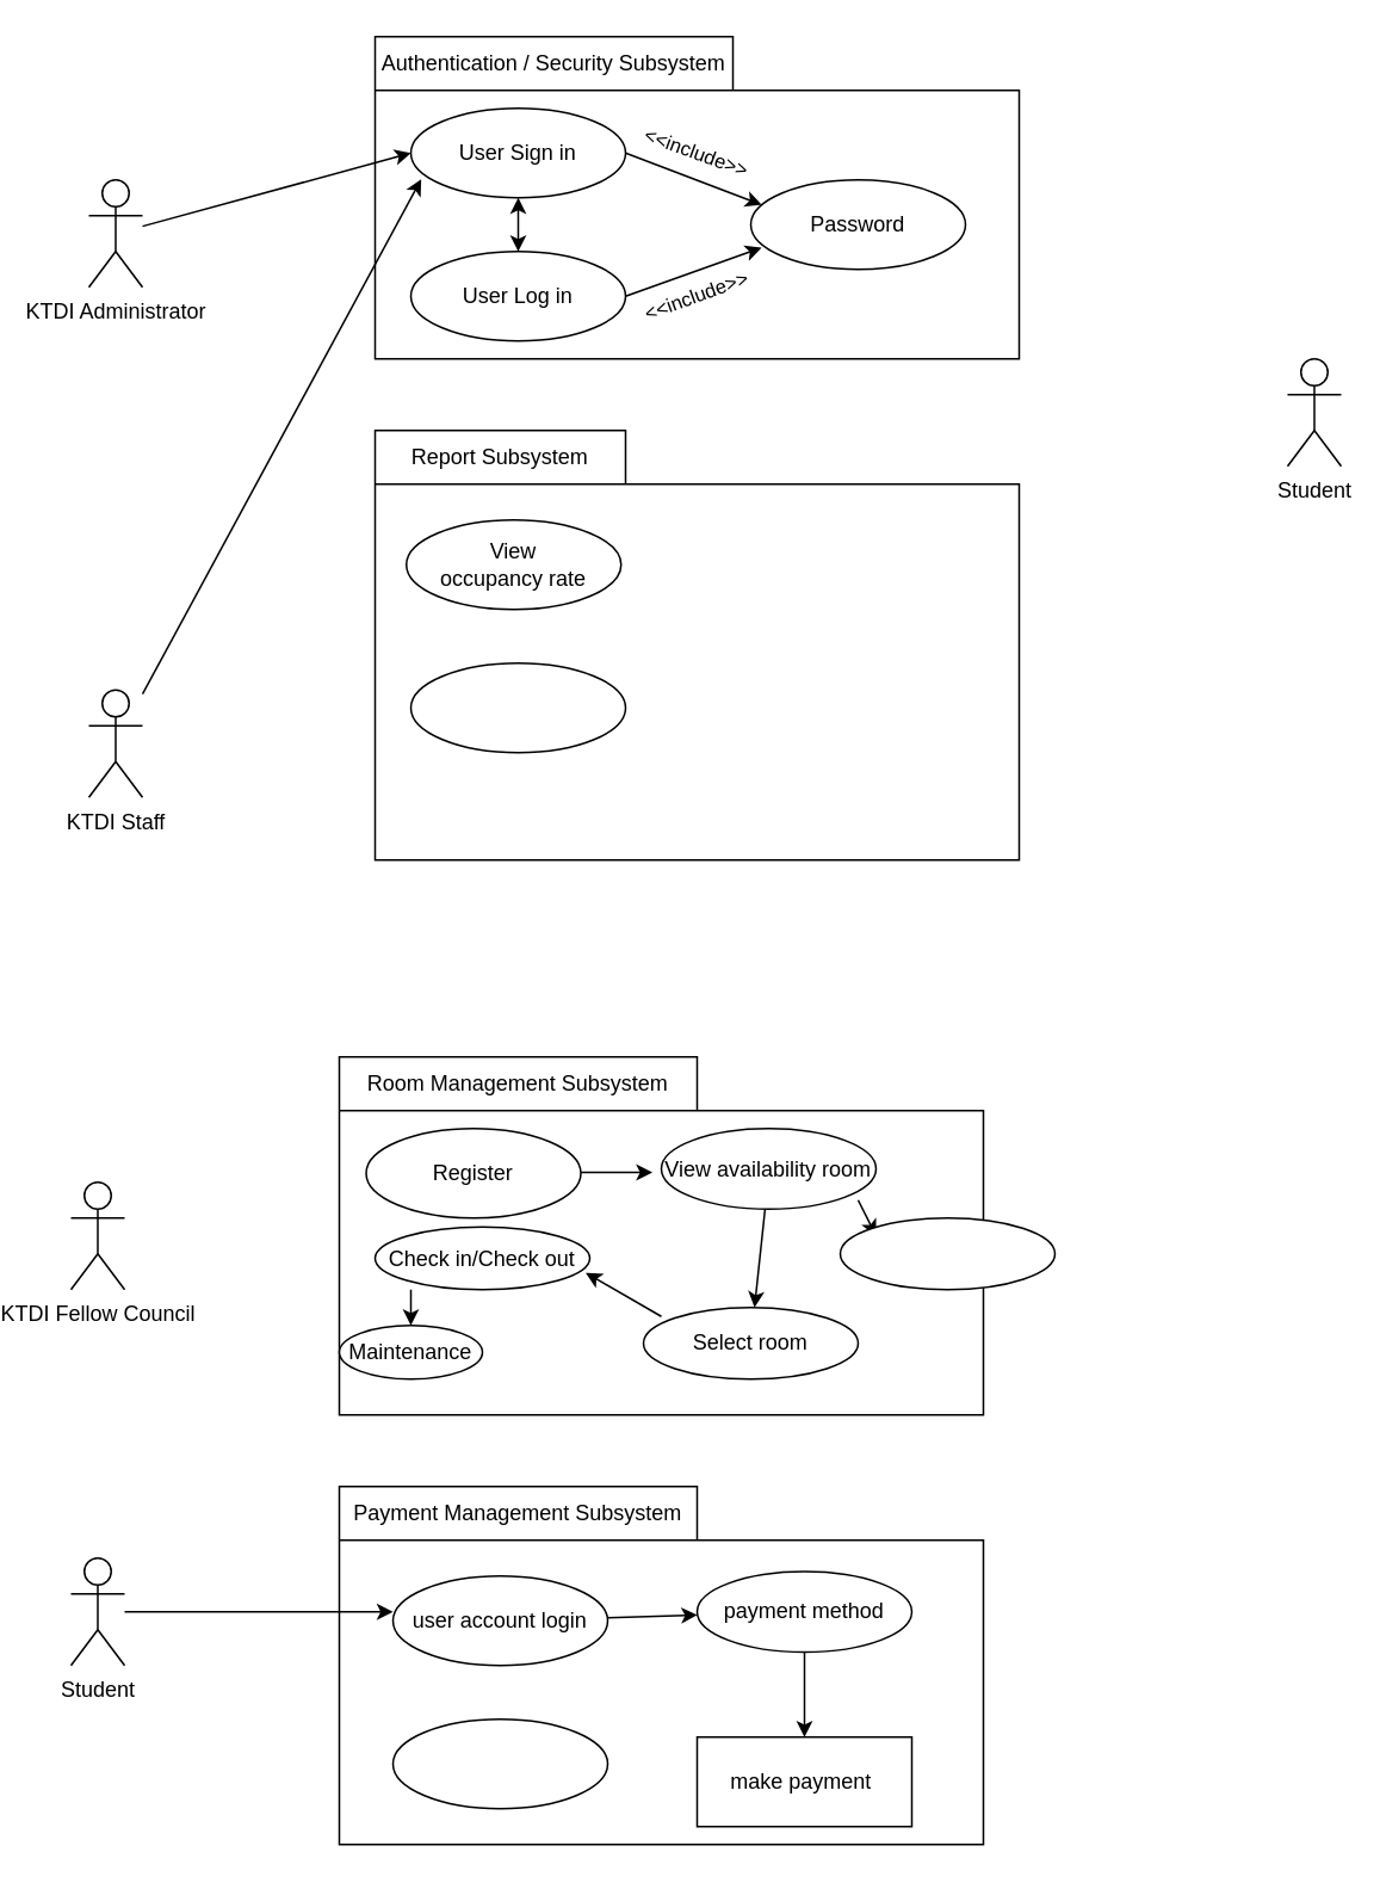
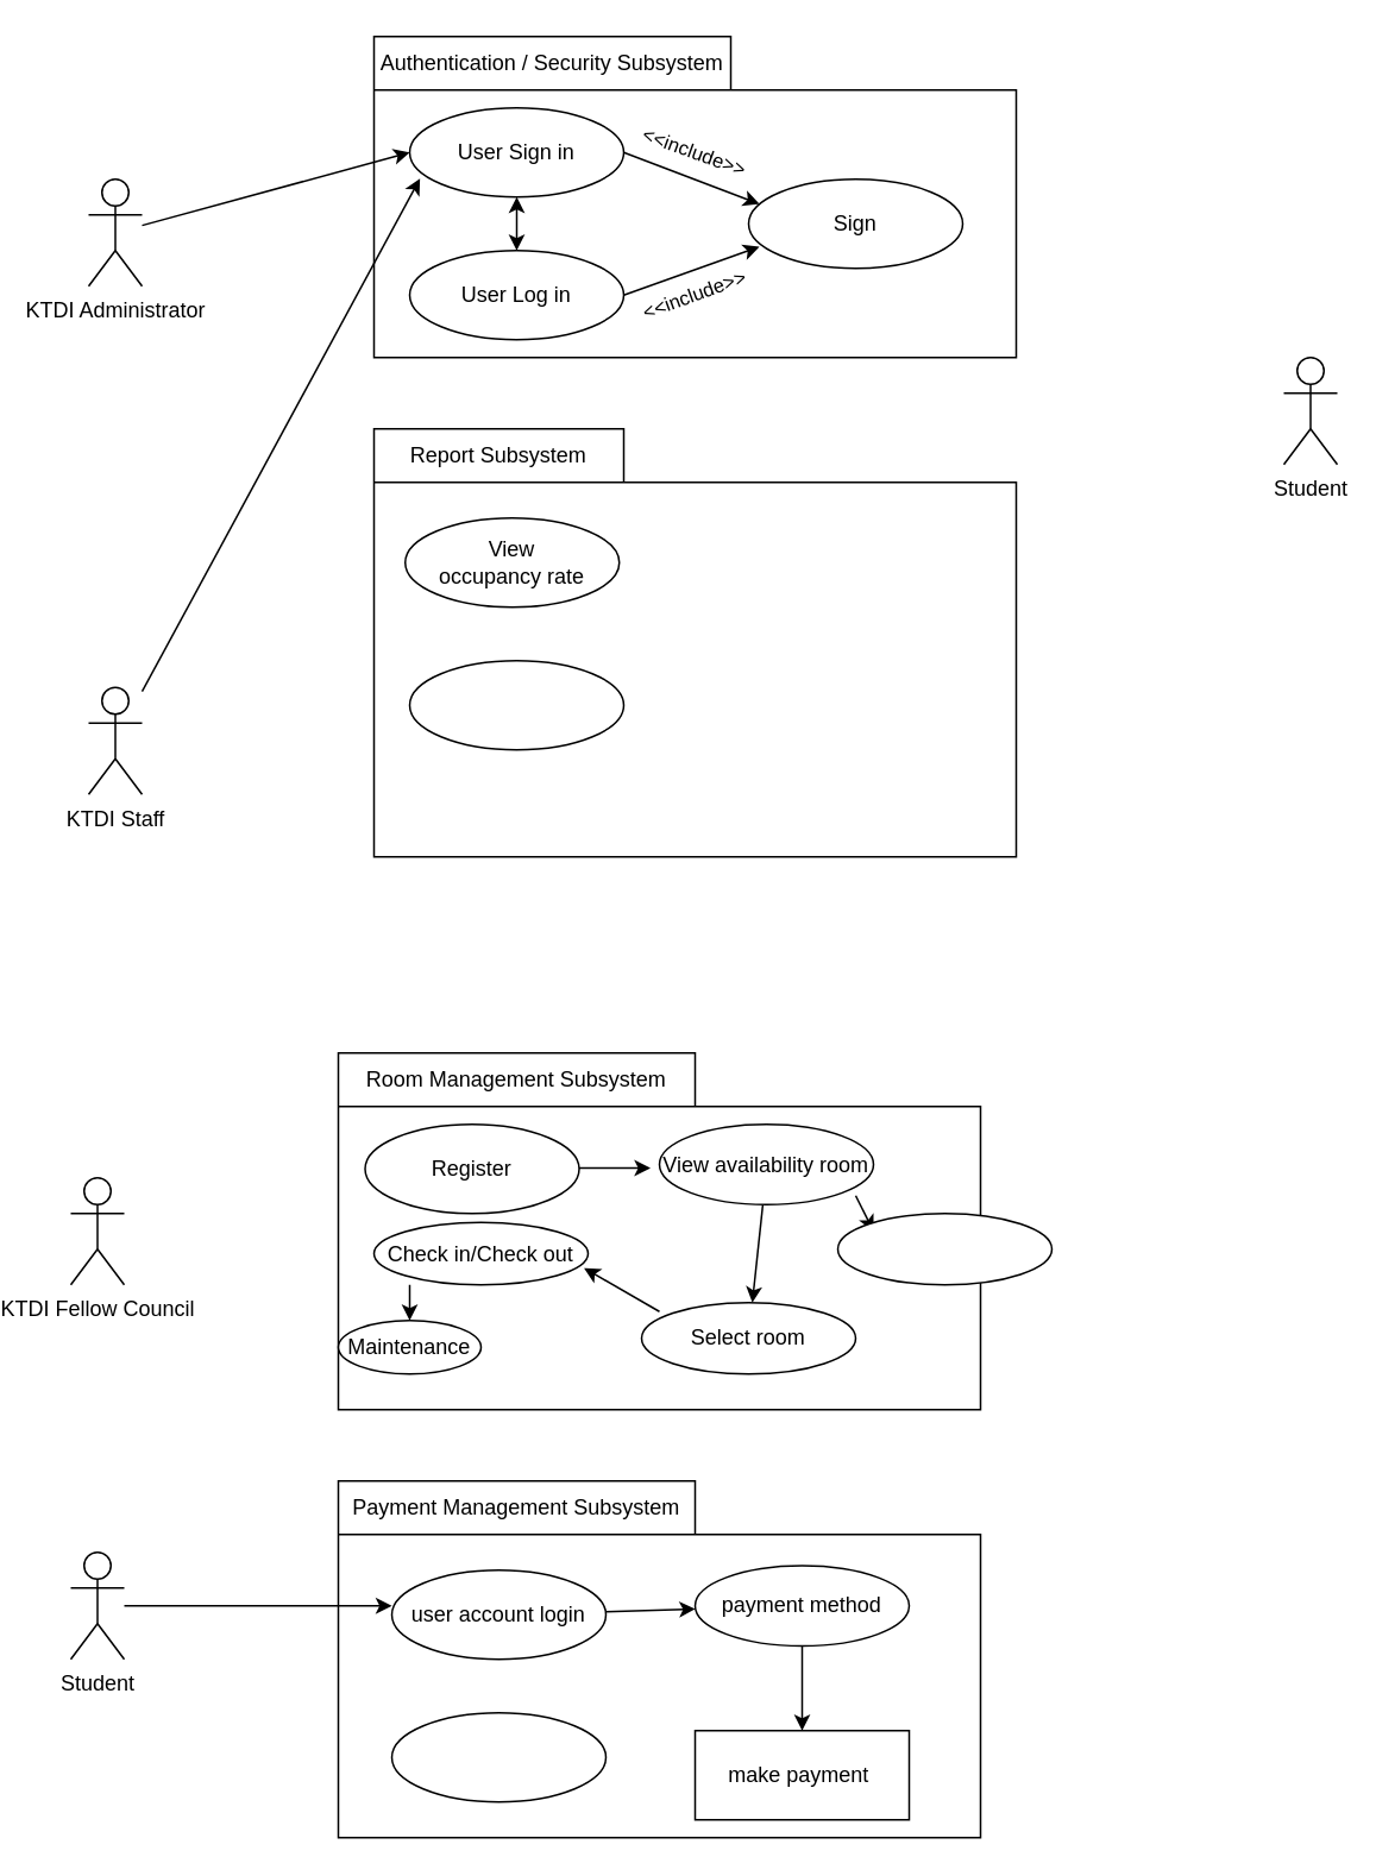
  <mxCell id="0" />
  <mxCell id="1" parent="0" />
  <mxCell id="2" value="KTDI Administrator" style="shape=umlActor;verticalLabelPosition=bottom;verticalAlign=top;html=1;" parent="1" vertex="1"><mxGeometry x="30" y="100" width="30" height="60" as="geometry" /></mxCell>
  <mxCell id="3" value="KTDI Staff" style="shape=umlActor;verticalLabelPosition=bottom;verticalAlign=top;html=1;" parent="1" vertex="1"><mxGeometry x="30" y="385" width="30" height="60" as="geometry" /></mxCell>
  <mxCell id="4" value="Student" style="shape=umlActor;verticalLabelPosition=bottom;verticalAlign=top;html=1;" parent="1" vertex="1"><mxGeometry x="700" y="200" width="30" height="60" as="geometry" /></mxCell>
  <mxCell id="5" value="KTDI Fellow Council" style="shape=umlActor;verticalLabelPosition=bottom;verticalAlign=top;html=1;" parent="1" vertex="1"><mxGeometry x="20" y="660" width="30" height="60" as="geometry" /></mxCell>
  <mxCell id="6" value="" style="shape=folder;fontStyle=1;tabWidth=200;tabHeight=30;tabPosition=left;html=1;boundedLbl=1;" parent="1" vertex="1"><mxGeometry x="190" y="20" width="360" height="180" as="geometry" /></mxCell>
  <mxCell id="7" value="" style="ellipse;whiteSpace=wrap;html=1;fillColor=none;" parent="1" vertex="1"><mxGeometry x="210" y="60" width="120" height="50" as="geometry" /></mxCell>
  <mxCell id="8" value="Authentication / Security Subsystem" style="text;html=1;strokeColor=none;fillColor=none;align=center;verticalAlign=middle;whiteSpace=wrap;rounded=0;" parent="1" vertex="1"><mxGeometry x="190" y="20" width="200" height="30" as="geometry" /></mxCell>
  <mxCell id="9" style="edgeStyle=none;html=1;entryX=0;entryY=0.5;entryDx=0;entryDy=0;" parent="1" source="2" target="7" edge="1"><mxGeometry relative="1" as="geometry" /></mxCell>
  <mxCell id="10" value="" style="shape=folder;fontStyle=1;tabWidth=140;tabHeight=30;tabPosition=left;html=1;boundedLbl=1;" parent="1" vertex="1"><mxGeometry x="190" y="240" width="360" height="240" as="geometry" /></mxCell>
  <mxCell id="11" value="Report Subsystem" style="text;html=1;strokeColor=none;fillColor=none;align=center;verticalAlign=middle;whiteSpace=wrap;rounded=0;" parent="1" vertex="1"><mxGeometry x="160" y="240" width="200" height="30" as="geometry" /></mxCell>
  <mxCell id="12" value="" style="shape=folder;fontStyle=1;tabWidth=200;tabHeight=30;tabPosition=left;html=1;boundedLbl=1;" parent="1" vertex="1"><mxGeometry x="170" y="590" width="360" height="200" as="geometry" /></mxCell>
  <mxCell id="13" value="Room Management Subsystem" style="text;html=1;strokeColor=none;fillColor=none;align=center;verticalAlign=middle;whiteSpace=wrap;rounded=0;" parent="1" vertex="1"><mxGeometry x="170" y="590" width="200" height="30" as="geometry" /></mxCell>
  <mxCell id="14" value="" style="shape=folder;fontStyle=1;tabWidth=200;tabHeight=30;tabPosition=left;html=1;boundedLbl=1;" parent="1" vertex="1"><mxGeometry x="170" y="830" width="360" height="200" as="geometry" /></mxCell>
  <mxCell id="15" value="Payment Management Subsystem" style="text;html=1;strokeColor=none;fillColor=none;align=center;verticalAlign=middle;whiteSpace=wrap;rounded=0;" parent="1" vertex="1"><mxGeometry x="170" y="830" width="200" height="30" as="geometry" /></mxCell>
  <mxCell id="16" style="edgeStyle=none;html=1;entryX=0.05;entryY=0.278;entryDx=0;entryDy=0;exitX=1;exitY=0.5;exitDx=0;exitDy=0;entryPerimeter=0;" edge="1" parent="1" source="7" target="21"><mxGeometry relative="1" as="geometry" /></mxCell>
  <mxCell id="17" value="User Sign in" style="text;html=1;strokeColor=none;fillColor=none;align=center;verticalAlign=middle;whiteSpace=wrap;rounded=0;" vertex="1" parent="1"><mxGeometry x="235" y="70" width="70" height="30" as="geometry" /></mxCell>
  <mxCell id="18" style="edgeStyle=none;html=1;entryX=0.05;entryY=0.758;entryDx=0;entryDy=0;exitX=1;exitY=0.5;exitDx=0;exitDy=0;entryPerimeter=0;" edge="1" parent="1" source="19" target="21"><mxGeometry relative="1" as="geometry" /></mxCell>
  <mxCell id="19" value="" style="ellipse;whiteSpace=wrap;html=1;fillColor=none;" vertex="1" parent="1"><mxGeometry x="210" y="140" width="120" height="50" as="geometry" /></mxCell>
  <mxCell id="20" value="User Log in" style="text;html=1;strokeColor=none;fillColor=none;align=center;verticalAlign=middle;whiteSpace=wrap;rounded=0;" vertex="1" parent="1"><mxGeometry x="235" y="150" width="70" height="30" as="geometry" /></mxCell>
  <mxCell id="21" value="" style="ellipse;whiteSpace=wrap;html=1;fillColor=none;" vertex="1" parent="1"><mxGeometry x="400" y="100" width="120" height="50" as="geometry" /></mxCell>
- <mxCell id="22" value="Password" style="text;html=1;strokeColor=none;fillColor=none;align=center;verticalAlign=middle;whiteSpace=wrap;rounded=0;" vertex="1" parent="1"><mxGeometry x="425" y="110" width="70" height="30" as="geometry" /></mxCell>
+ <mxCell id="22" value="Sign" style="text;html=1;strokeColor=none;fillColor=none;align=center;verticalAlign=middle;whiteSpace=wrap;rounded=0;" vertex="1" parent="1"><mxGeometry x="425" y="110" width="70" height="30" as="geometry" /></mxCell>
  <mxCell id="23" value="Register" style="ellipse;whiteSpace=wrap;html=1;" vertex="1" parent="1"><mxGeometry x="185" y="630" width="120" height="50" as="geometry" /></mxCell>
  <mxCell id="24" value="" style="edgeStyle=none;html=1;startArrow=none;" edge="1" parent="1" source="43" target="38"><mxGeometry relative="1" as="geometry" /></mxCell>
  <mxCell id="25" value="" style="edgeStyle=none;html=1;" edge="1" parent="1" source="26" target="43"><mxGeometry relative="1" as="geometry" /></mxCell>
  <mxCell id="26" value="user account login" style="ellipse;whiteSpace=wrap;html=1;fillColor=none;" vertex="1" parent="1"><mxGeometry x="200" y="880" width="120" height="50" as="geometry" /></mxCell>
  <mxCell id="27" value="&amp;lt;&amp;lt;include&amp;gt;&amp;gt;" style="text;html=1;strokeColor=none;fillColor=none;align=center;verticalAlign=middle;whiteSpace=wrap;rounded=0;fontSize=11;rotation=20;" vertex="1" parent="1"><mxGeometry x="340" y="70" width="60" height="30" as="geometry" /></mxCell>
  <mxCell id="28" value="&amp;lt;&amp;lt;include&amp;gt;&amp;gt;" style="text;html=1;strokeColor=none;fillColor=none;align=center;verticalAlign=middle;whiteSpace=wrap;rounded=0;fontSize=11;rotation=-20;" vertex="1" parent="1"><mxGeometry x="340" y="150" width="60" height="30" as="geometry" /></mxCell>
  <mxCell id="29" value="" style="edgeStyle=none;html=1;entryX=0;entryY=0.4;entryDx=0;entryDy=0;entryPerimeter=0;" edge="1" parent="1" source="30" target="26"><mxGeometry relative="1" as="geometry"><mxPoint x="105" y="900" as="targetPoint" /></mxGeometry></mxCell>
  <mxCell id="30" value="Student" style="shape=umlActor;verticalLabelPosition=bottom;verticalAlign=top;html=1;" vertex="1" parent="1"><mxGeometry x="20" y="870" width="30" height="60" as="geometry" /></mxCell>
  <mxCell id="31" style="edgeStyle=none;html=1;entryX=0.048;entryY=0.793;entryDx=0;entryDy=0;entryPerimeter=0;" edge="1" parent="1" source="3" target="7"><mxGeometry relative="1" as="geometry" /></mxCell>
  <mxCell id="32" value="" style="endArrow=classic;startArrow=classic;html=1;entryX=0.5;entryY=1;entryDx=0;entryDy=0;" edge="1" parent="1" target="7"><mxGeometry width="50" height="50" relative="1" as="geometry"><mxPoint x="270" y="140" as="sourcePoint" /><mxPoint x="315" y="90" as="targetPoint" /></mxGeometry></mxCell>
  <mxCell id="33" value="" style="endArrow=classic;html=1;" edge="1" parent="1"><mxGeometry width="50" height="50" relative="1" as="geometry"><mxPoint x="305" y="654.5" as="sourcePoint" /><mxPoint x="345" y="654.5" as="targetPoint" /></mxGeometry></mxCell>
  <mxCell id="34" value="" style="edgeStyle=none;html=1;" edge="1" parent="1" source="35" target="37"><mxGeometry relative="1" as="geometry" /></mxCell>
  <mxCell id="35" value="View availability room" style="ellipse;whiteSpace=wrap;html=1;" vertex="1" parent="1"><mxGeometry x="350" y="630" width="120" height="45" as="geometry" /></mxCell>
  <mxCell id="36" value="View occupancy rate" style="text;html=1;strokeColor=none;fillColor=none;align=center;verticalAlign=middle;whiteSpace=wrap;rounded=0;" vertex="1" parent="1"><mxGeometry x="225" y="300" width="85" height="30" as="geometry" /></mxCell>
  <mxCell id="37" value="Select room" style="ellipse;whiteSpace=wrap;html=1;" vertex="1" parent="1"><mxGeometry x="340" y="730" width="120" height="40" as="geometry" /></mxCell>
  <mxCell id="38" value="make payment&amp;nbsp;" style="whiteSpace=wrap;html=1;fillColor=none;rounded=0;" vertex="1" parent="1"><mxGeometry x="370" y="970" width="120" height="50" as="geometry" /></mxCell>
  <mxCell id="39" value="Check in/Check out" style="ellipse;whiteSpace=wrap;html=1;" vertex="1" parent="1"><mxGeometry x="190" y="685" width="120" height="35" as="geometry" /></mxCell>
  <mxCell id="40" value="" style="endArrow=classic;html=1;entryX=0.981;entryY=0.732;entryDx=0;entryDy=0;entryPerimeter=0;" edge="1" parent="1" target="39"><mxGeometry width="50" height="50" relative="1" as="geometry"><mxPoint x="350" y="735" as="sourcePoint" /><mxPoint x="320" y="720" as="targetPoint" /><Array as="points" /></mxGeometry></mxCell>
  <mxCell id="41" value="" style="ellipse;whiteSpace=wrap;html=1;fillColor=none;" vertex="1" parent="1"><mxGeometry x="200" y="960" width="120" height="50" as="geometry" /></mxCell>
  <mxCell id="42" value="" style="endArrow=classic;html=1;" edge="1" parent="1"><mxGeometry width="50" height="50" relative="1" as="geometry"><mxPoint x="210" y="720" as="sourcePoint" /><mxPoint x="210" y="740" as="targetPoint" /></mxGeometry></mxCell>
  <mxCell id="43" value="payment method" style="ellipse;whiteSpace=wrap;html=1;fillColor=none;" vertex="1" parent="1"><mxGeometry x="370" y="877.5" width="120" height="45" as="geometry" /></mxCell>
  <mxCell id="44" value="Maintenance" style="ellipse;whiteSpace=wrap;html=1;" vertex="1" parent="1"><mxGeometry x="170" y="740" width="80" height="30" as="geometry" /></mxCell>
  <mxCell id="45" value="" style="ellipse;whiteSpace=wrap;html=1;fillColor=none;" vertex="1" parent="1"><mxGeometry x="207.5" y="290" width="120" height="50" as="geometry" /></mxCell>
  <mxCell id="46" value="" style="ellipse;whiteSpace=wrap;html=1;fillColor=none;" vertex="1" parent="1"><mxGeometry x="210" y="370" width="120" height="50" as="geometry" /></mxCell>
  <mxCell id="47" value="" style="endArrow=classic;html=1;" edge="1" parent="1"><mxGeometry width="50" height="50" relative="1" as="geometry"><mxPoint x="460" y="670" as="sourcePoint" /><mxPoint x="470" y="690" as="targetPoint" /></mxGeometry></mxCell>
  <mxCell id="48" value="" style="ellipse;whiteSpace=wrap;html=1;" vertex="1" parent="1"><mxGeometry x="450" y="680" width="120" height="40" as="geometry" /></mxCell>
